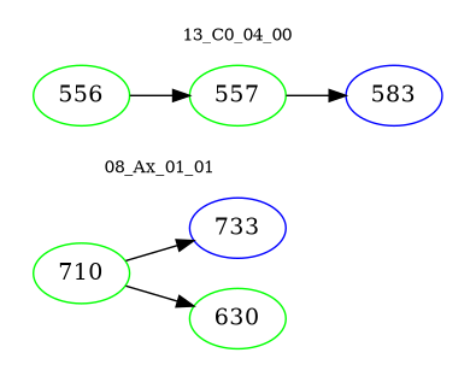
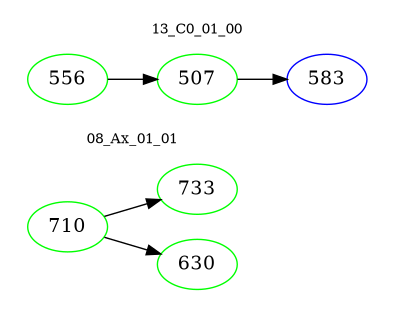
  digraph {
    rankdir=LR
    node [color=green]
    edge [color=black]
    n1 [label=710]
    n2 [label=630]
-   n3 [color=blue label=733]
-   n4 [label=557]
+   n3 [label=733]
+   n4 [label=507]
    n5 [label=556]
    n6 [color=blue label=583]
    subgraph cluster_1 {
      color=white
      fontsize=10
      label="08_Ax_01_01"
      n1
      n2
      n3
    }
    subgraph cluster_2 {
      color=white
      fontsize=10
-     label="13_C0_04_00"
+     label="13_C0_01_00"
      n4
      n5
      n6
    }
    n1 -> n2
    n1 -> n3
    n4 -> n6
    n5 -> n4
  }
